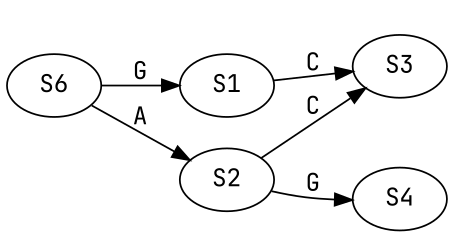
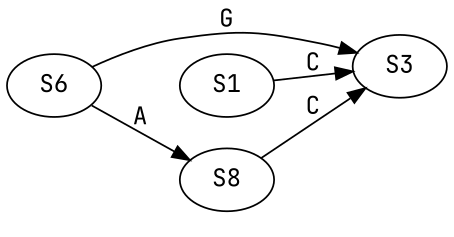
  strict digraph {
    fontname="JetBrains Mono"
    rankdir=LR
    node [fontname="JetBrains Mono"]
    edge [fontname="JetBrains Mono"]
    n1 [label=S6]
    S1
-   S2
+   S2 [label=S8]
    S3
-   S4
-   n1 -> S1 [label=G]
+   n1 -> S3 [label=G]
    n1 -> S2 [label=A]
    S1 -> S3 [label=C]
    S2 -> S3 [label=C]
-   S2 -> S4 [label=G]
  }
